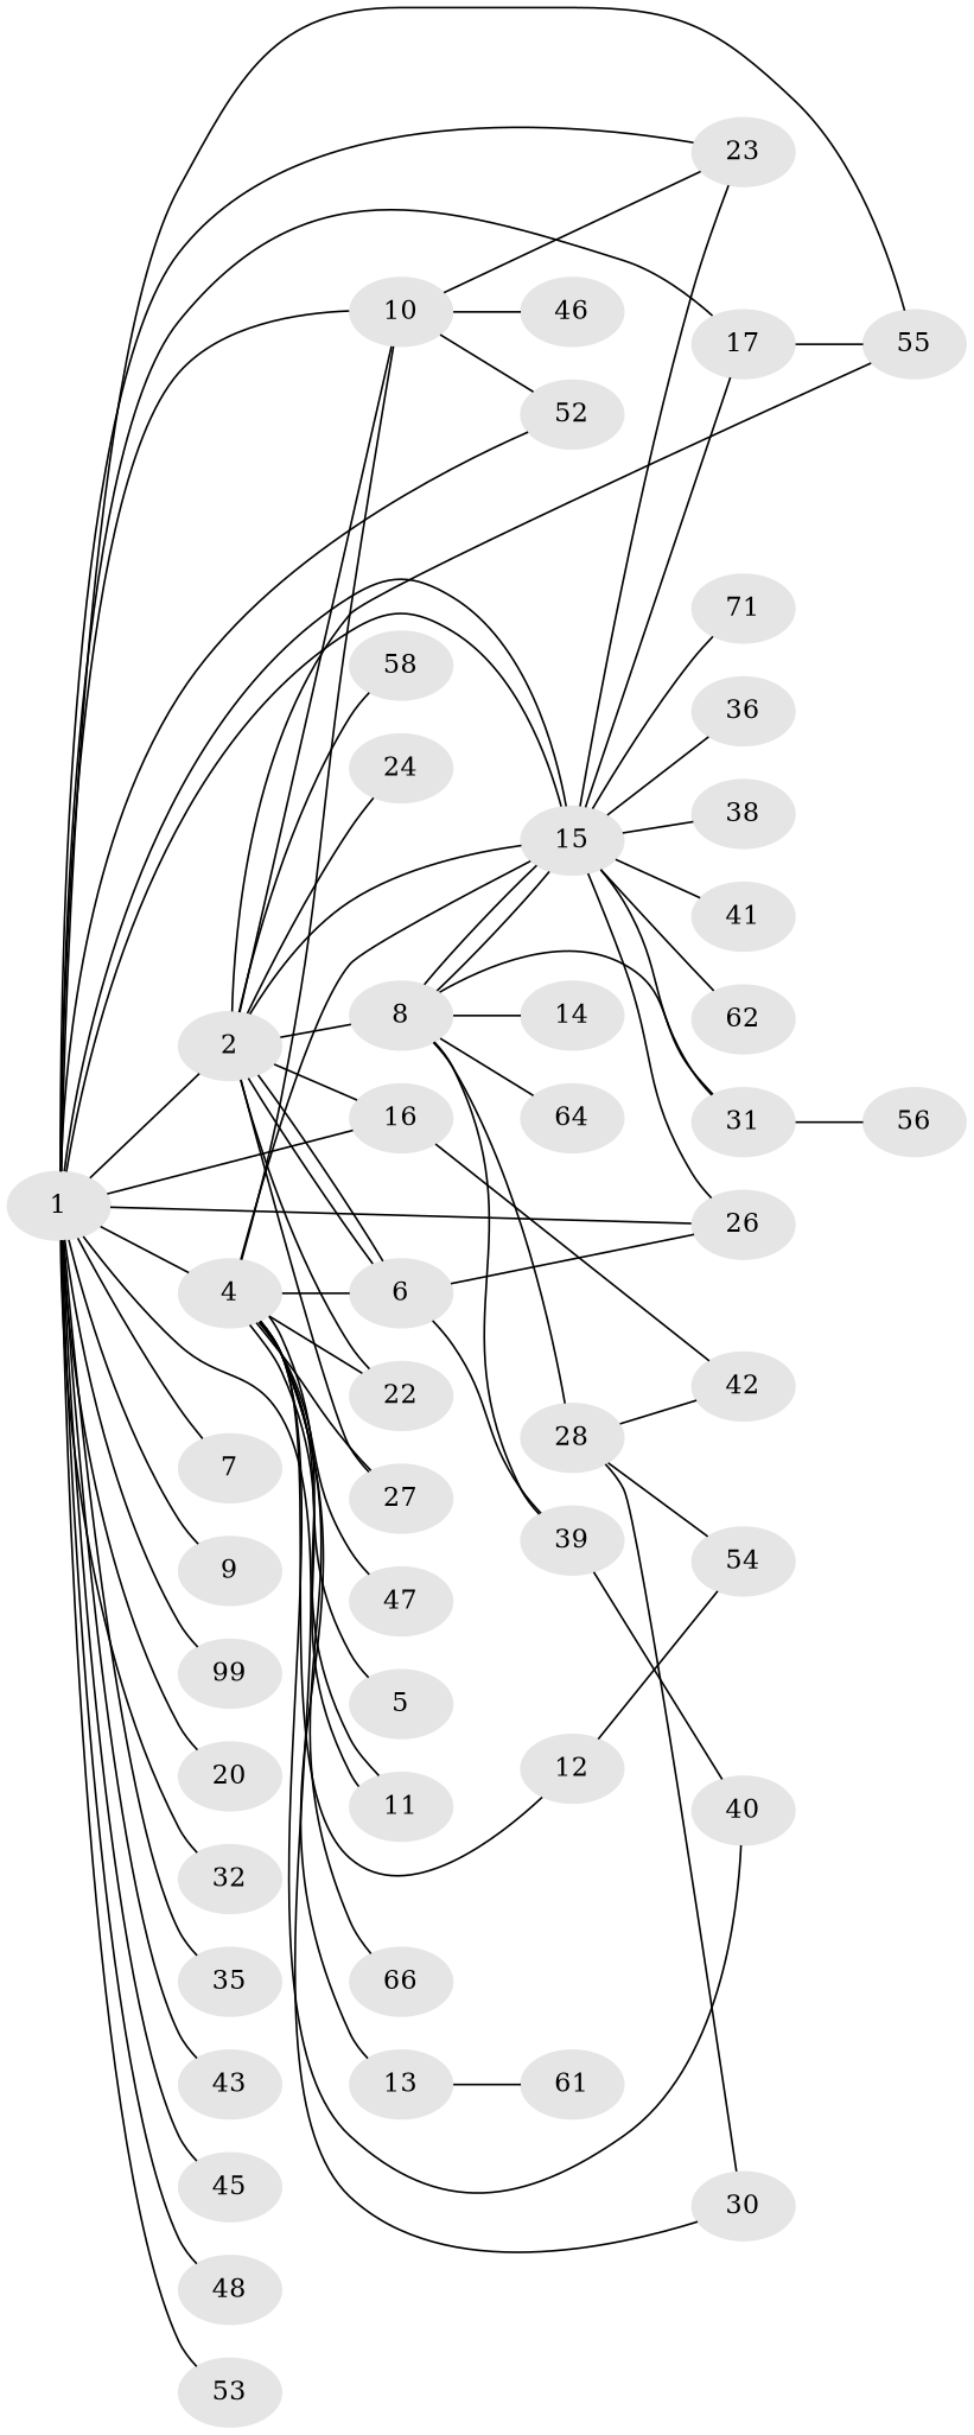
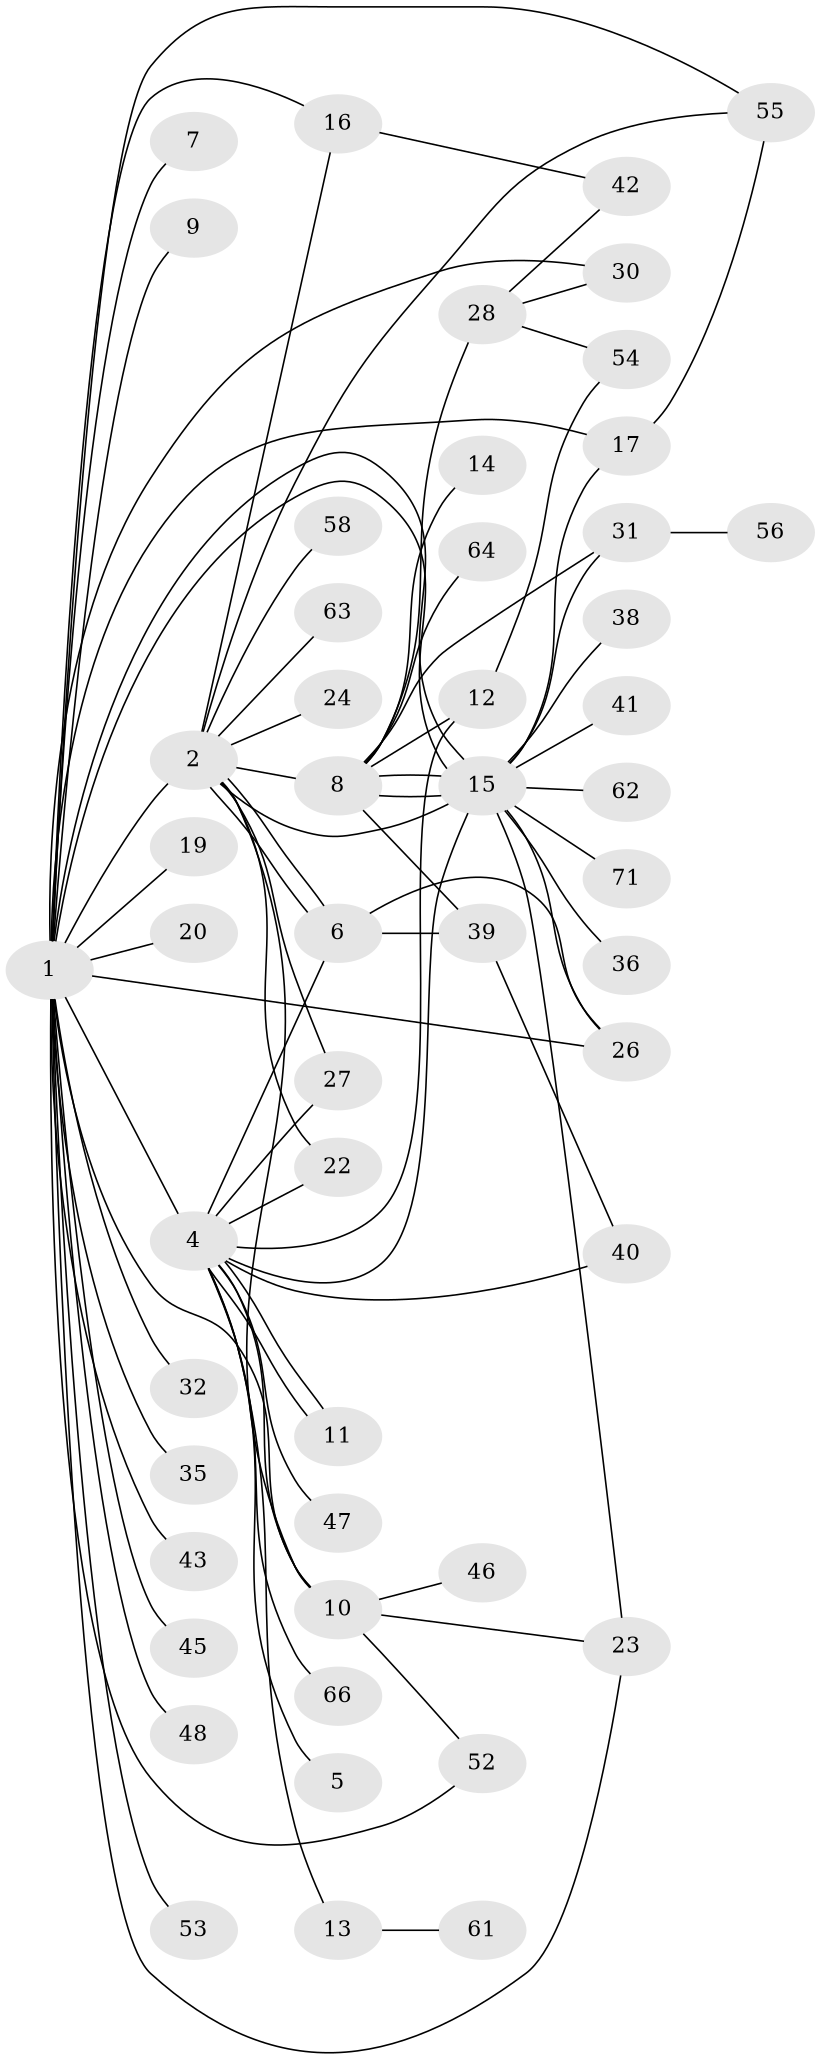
  graph {
    rankdir=LR
    node [color=gray90 style=filled]
    1 [super="+34"]
    2 [super="+3"]
    4 [super="+60"]
    7
    9 [super="+67"]
    10 [super="+33"]
    15 [super="+25"]
    16 [super="+51"]
    17 [super="+37"]
-   19 [label=99]
+   19
    20
    23
    26 [super="+29"]
    30
    32
    35
    43
    45
    48
    52
    53
    55
    6 [super="+18"]
    8 [super="+44"]
    22 [super="+59"]
    24
    27
    58
+   63
    5
    11
    12 [super="+50"]
    13
    40
    47
    66
    46
    31 [super="+49"]
    n39 [label=71]
    36
    38
    41
    62
    42 [super="+57"]
    39
    14
    28 [super="+65"]
    64
    54
    61
    56
    1 -- 2 [weight=2]
    1 -- 4
    1 -- 7
    1 -- 9
    1 -- 10 [weight=2]
    1 -- 15
    1 -- 15
    1 -- 16 [weight=2]
    1 -- 17
    1 -- 19
    1 -- 20
    1 -- 23
    1 -- 26 [weight=2]
    1 -- 30
    1 -- 32
    1 -- 35
    1 -- 43
    1 -- 45
    1 -- 48
    1 -- 52
    1 -- 53
    1 -- 55
    2 -- 10
    2 -- 15
    2 -- 16
    2 -- 55
    2 -- 6
    2 -- 6
    2 -- 8
    2 -- 22
    2 -- 24
    2 -- 27
    2 -- 58
+   2 -- 63
    4 -- 10
    4 -- 15
    4 -- 6
    4 -- 22
    4 -- 27
    4 -- 5
    4 -- 11
    4 -- 11
    4 -- 12
    4 -- 13
    4 -- 40
    4 -- 47
    4 -- 66
    10 -- 23
    10 -- 52
    10 -- 46
    15 -- 17
    15 -- 23
    15 -- 26
    15 -- 31
    15 -- n39
    15 -- 36
    15 -- 38
    15 -- 41
    15 -- 62
    16 -- 42
    17 -- 55
    6 -- 26
    6 -- 39
    8 -- 15
    8 -- 15
+   8 -- 12
    8 -- 31
    8 -- 39
    8 -- 14
    8 -- 28
    8 -- 64
    12 -- 54
    13 -- 61
    31 -- 56
    39 -- 40
    28 -- 30
    28 -- 42
    28 -- 54
  }
